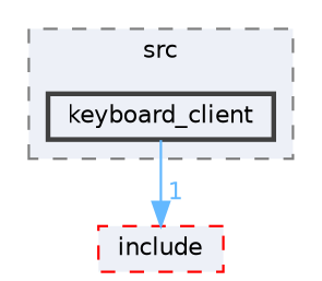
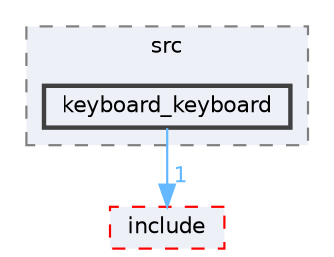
  digraph {
    compound=true
    fontname="DejaVu Sans"
    node [fillcolor="#edf0f7" fontname="DejaVu Sans" fontsize=10 shape=box]
-   n1 [color=grey25 height=0.2 label=keyboard_client style="filled,bold" width=0.4]
+   n1 [color=grey25 height=0.2 label=keyboard_keyboard style="filled,bold" width=0.4]
    n2 [color=red height=0.2 label=include style="filled,dashed" width=0.4]
    subgraph cluster_1 {
      bgcolor="#edf0f7"
      fontsize=10
      label=src
      pencolor=grey50
      style="filled,dashed"
      n1
    }
    n1 -> n2 [color=steelblue1 fontcolor=steelblue1 fontname="DejaVu Sans" fontsize=10 headlabel=1 labeldistance=1.5 labelfontname=Helvetica labelfontsize=10]
  }
